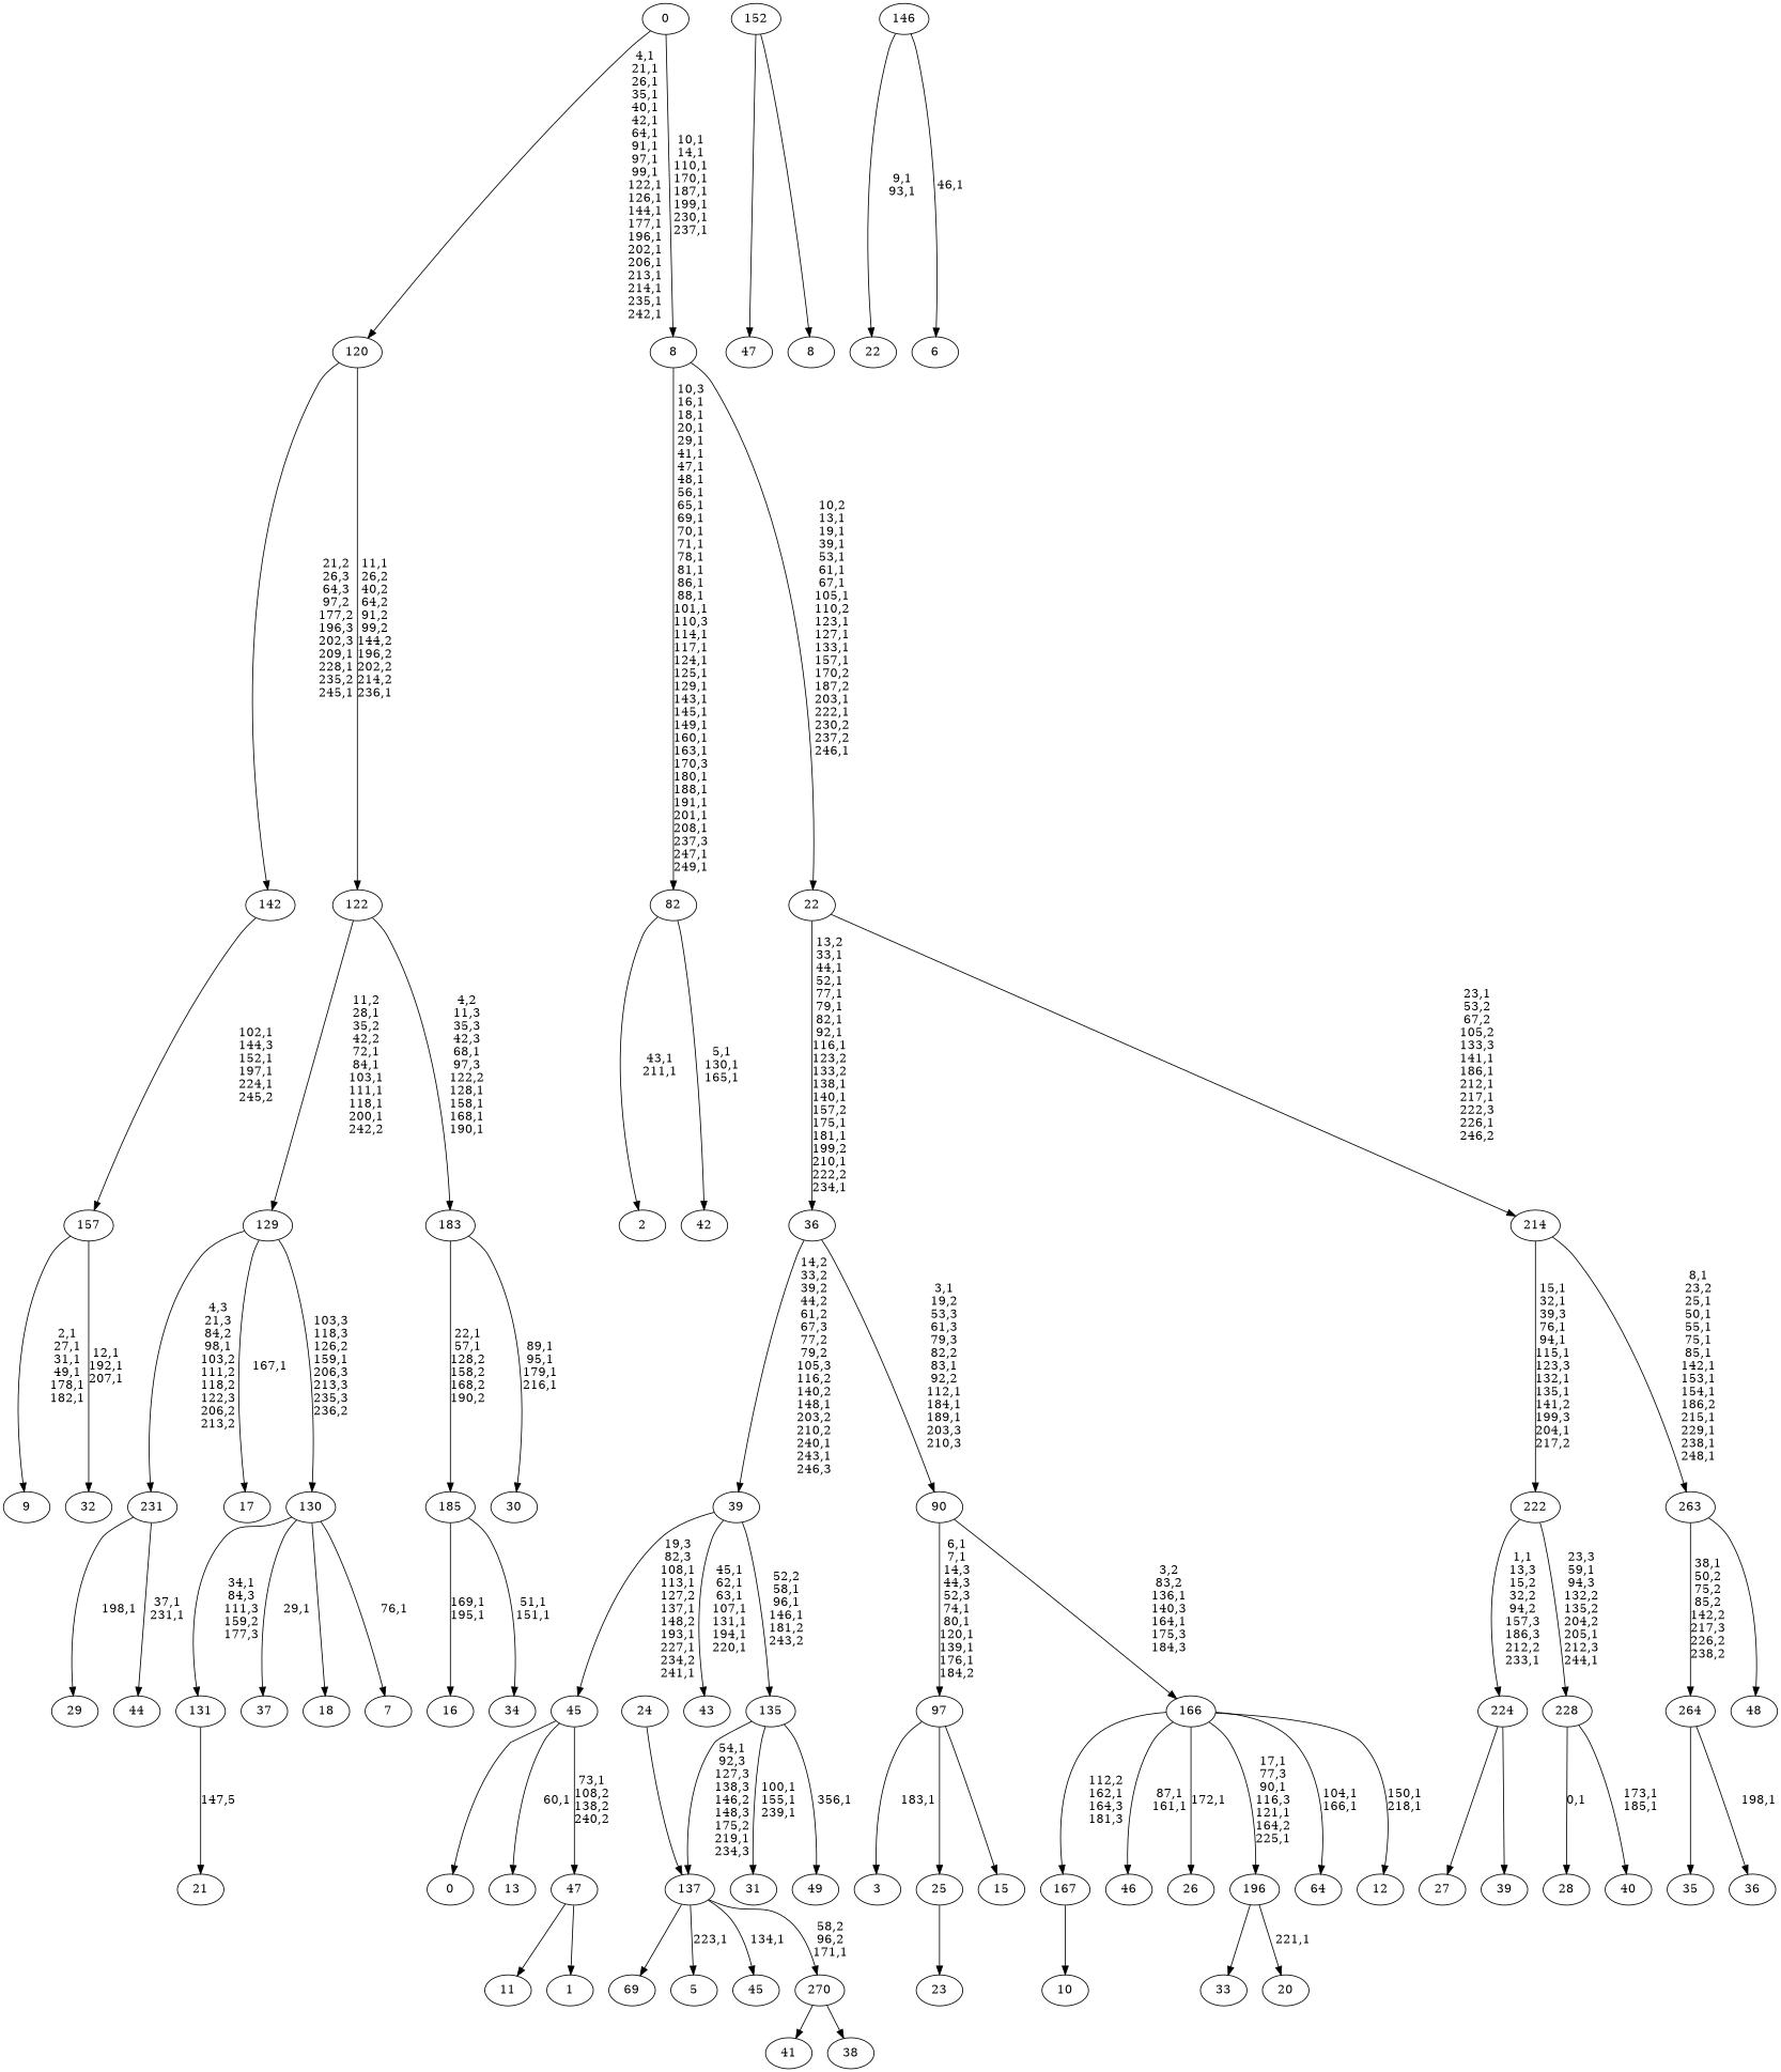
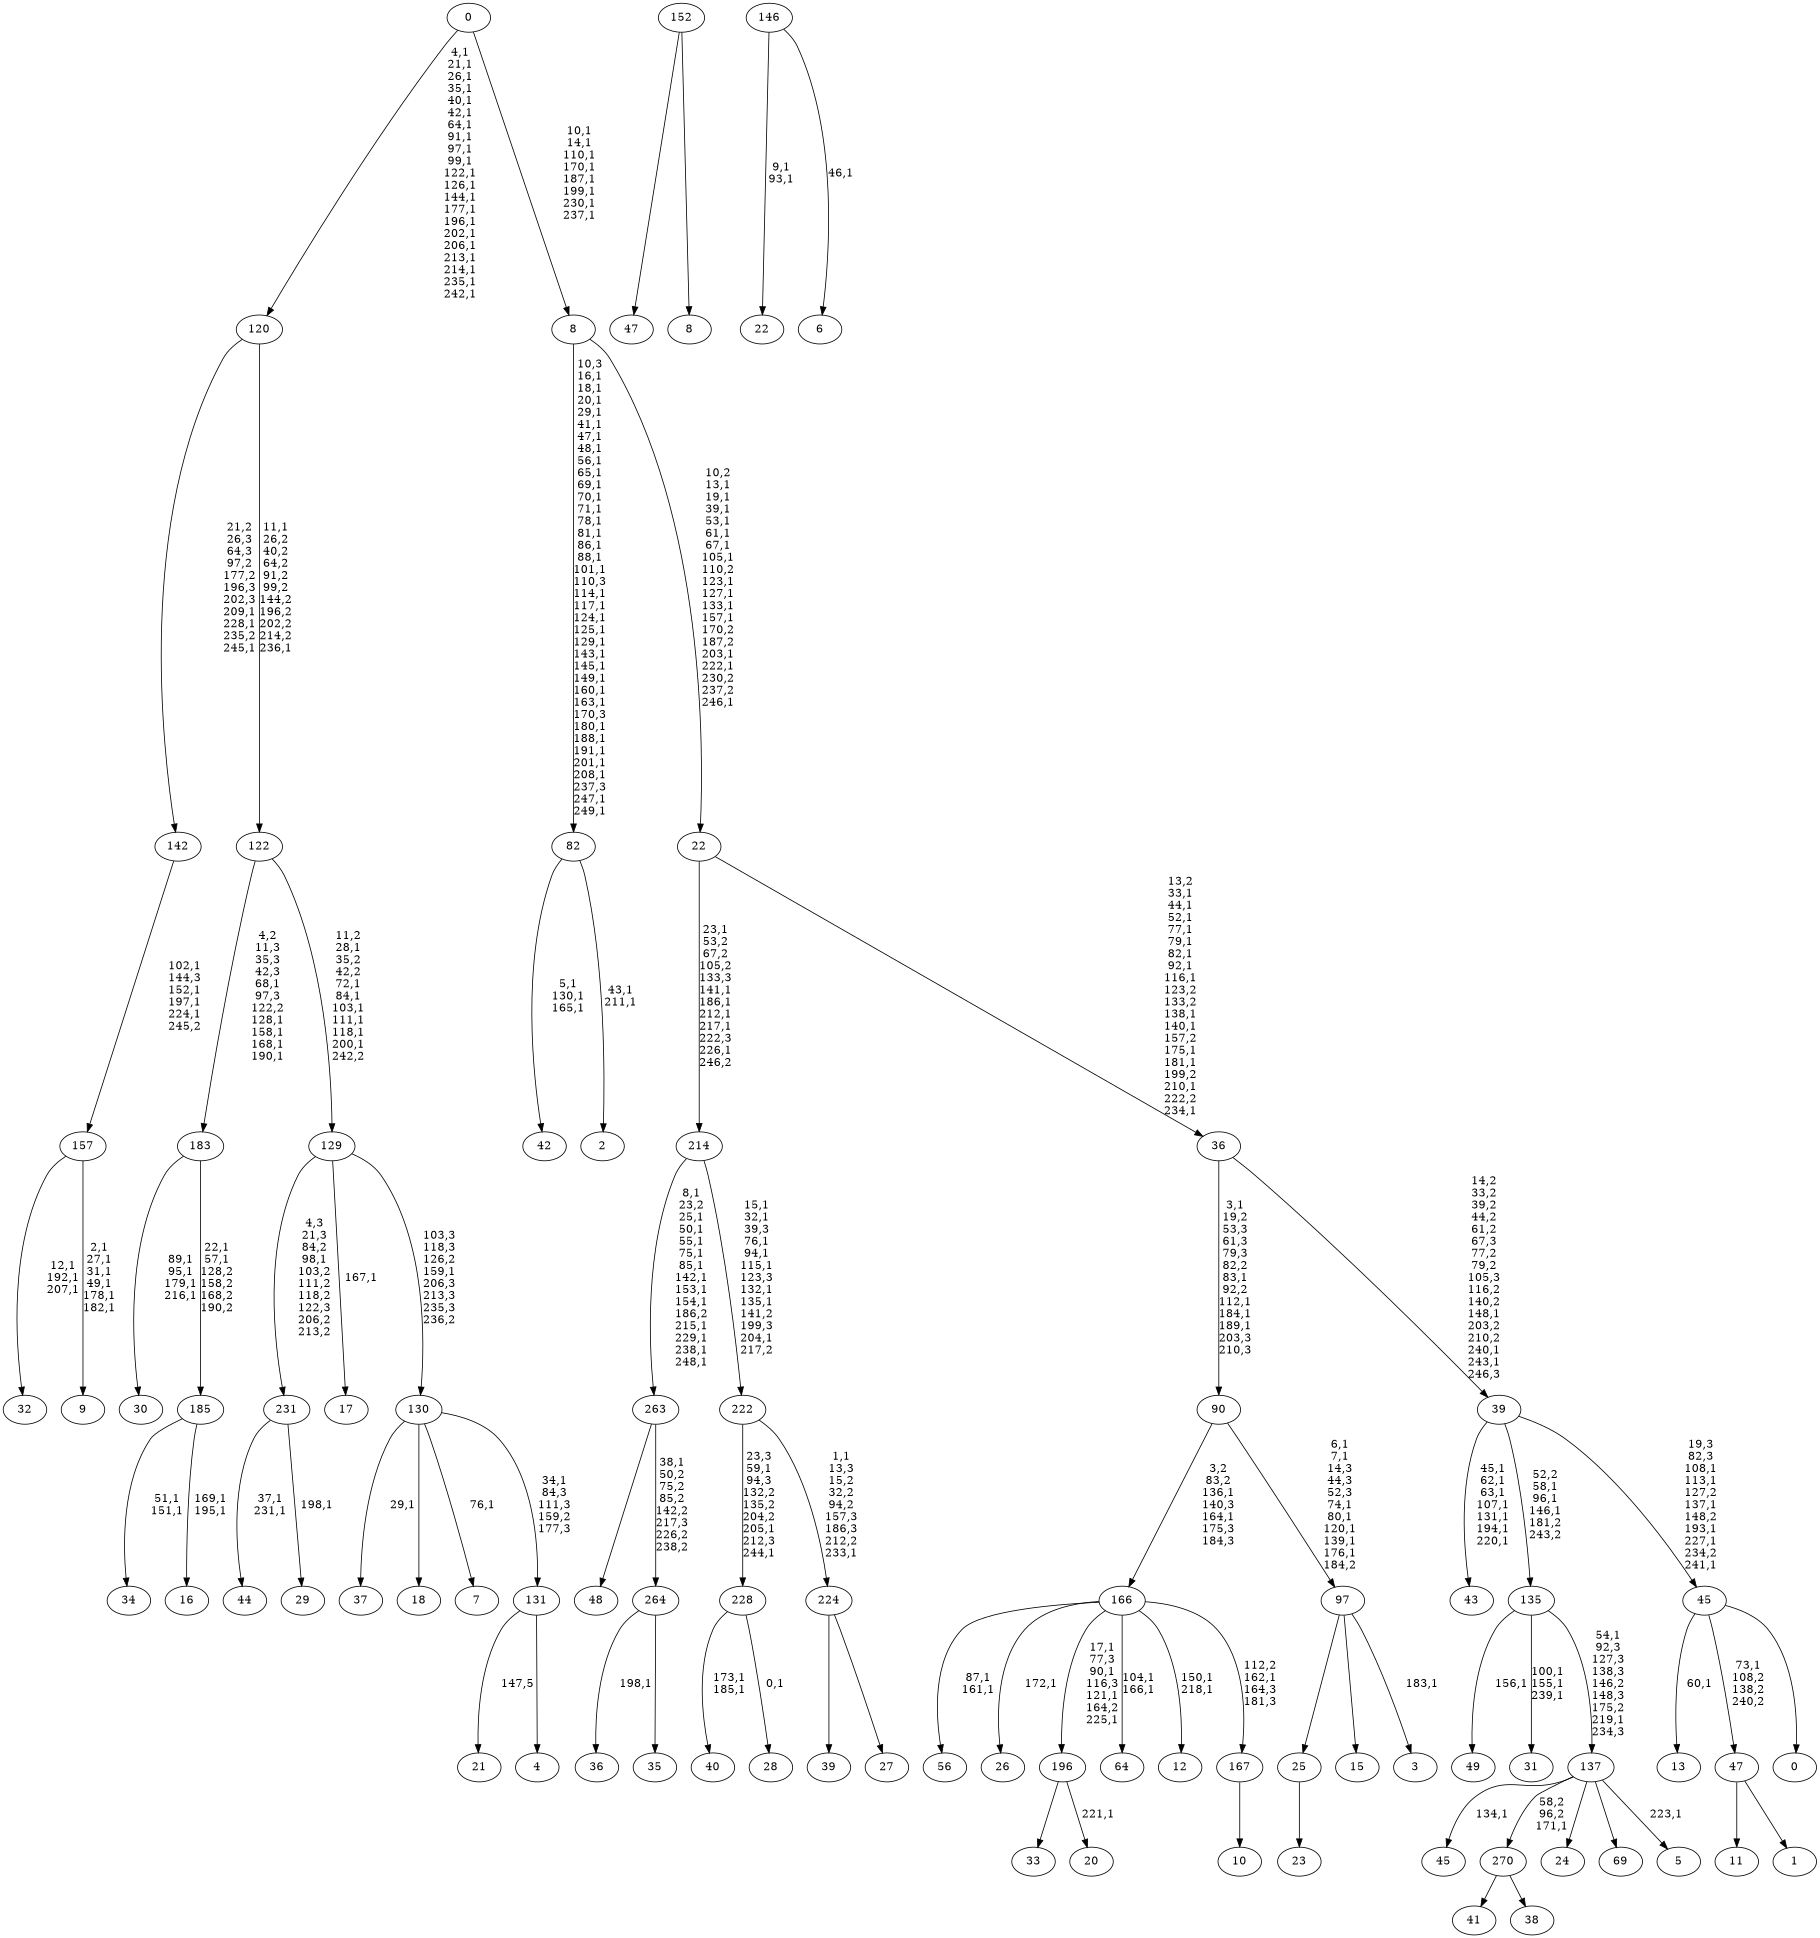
  digraph {
    fontname="DejaVu Serif"
    node [fontname="DejaVu Serif"]
    edge [fontname="DejaVu Serif"]
    n1 [label=49]
    n2 [label=48]
    n3 [label=47]
-   n4 [label=46]
+   n4 [label=56]
    n5 [label=45]
    n6 [label=44]
    n7 [label=43]
    n8 [label=42]
    n9 [label=41]
    n10 [label=40]
    n11 [label=39]
    n12 [label=38]
    270
    n14 [label=37]
    n15 [label=36]
    n16 [label=35]
    264
    263
    n19 [label=34]
    n20 [label=33]
    n21 [label=32]
    n22 [label=31]
    n23 [label=30]
    n24 [label=29]
    231
    n26 [label=28]
    228
    n28 [label=27]
    224
    222
    214
    n32 [label=26]
    n33 [label=25]
    n34 [label=23]
    n35 [label=24]
    n36 [label=22]
    n37 [label=21]
    n38 [label=20]
    196
    n40 [label=69]
    n41 [label=18]
    n42 [label=17]
    n43 [label=16]
    185
    183
    n46 [label=15]
    n47 [label=64]
    n48 [label=13]
    n49 [label=12]
    n50 [label=11]
    n51 [label=10]
    167
    166
    n54 [label=9]
    157
    n56 [label=8]
    152
    n58 [label=7]
    n59 [label=6]
    146
    142
    n62 [label=5]
    137
    135
+   n65 [label=4]
    131
    130
    129
    122
    120
    n71 [label=3]
    97
    90
    n74 [label=2]
    82
    n76 [label=1]
    47
    n78 [label=0]
    45
    39
    36
    22
    8
    0
    270 -> n9
    270 -> n12
    264 -> n15 [label="198,1"]
    264 -> n16
    263 -> n2
    263 -> 264 [label="38,1\n50,2\n75,2\n85,2\n142,2\n217,3\n226,2\n238,2"]
    231 -> n6 [label="37,1\n231,1"]
    231 -> n24 [label="198,1"]
    228 -> n10 [label="173,1\n185,1"]
    228 -> n26 [label="0,1"]
    224 -> n11
    224 -> n28
    222 -> 228 [label="23,3\n59,1\n94,3\n132,2\n135,2\n204,2\n205,1\n212,3\n244,1"]
    222 -> 224 [label="1,1\n13,3\n15,2\n32,2\n94,2\n157,3\n186,3\n212,2\n233,1"]
    214 -> 263 [label="8,1\n23,2\n25,1\n50,1\n55,1\n75,1\n85,1\n142,1\n153,1\n154,1\n186,2\n215,1\n229,1\n238,1\n248,1"]
    214 -> 222 [label="15,1\n32,1\n39,3\n76,1\n94,1\n115,1\n123,3\n132,1\n135,1\n141,2\n199,3\n204,1\n217,2"]
    n33 -> n34
    196 -> n20
    196 -> n38 [label="221,1"]
    185 -> n19 [label="51,1\n151,1"]
    185 -> n43 [label="169,1\n195,1"]
    183 -> n23 [label="89,1\n95,1\n179,1\n216,1"]
    183 -> 185 [label="22,1\n57,1\n128,2\n158,2\n168,2\n190,2"]
    167 -> n51
    166 -> n4 [label="87,1\n161,1"]
    166 -> n32 [label="172,1"]
    166 -> 196 [label="17,1\n77,3\n90,1\n116,3\n121,1\n164,2\n225,1"]
    166 -> n47 [label="104,1\n166,1"]
    166 -> n49 [label="150,1\n218,1"]
    166 -> 167 [label="112,2\n162,1\n164,3\n181,3"]
    157 -> n21 [label="12,1\n192,1\n207,1"]
    157 -> n54 [label="2,1\n27,1\n31,1\n49,1\n178,1\n182,1"]
    152 -> n3
    152 -> n56
    146 -> n36 [label="9,1\n93,1"]
    146 -> n59 [label="46,1"]
    142 -> 157 [label="102,1\n144,3\n152,1\n197,1\n224,1\n245,2"]
    137 -> n5 [label="134,1"]
    137 -> 270 [label="58,2\n96,2\n171,1"]
-   n35 -> 137
+   137 -> n35
    137 -> n40
    137 -> n62 [label="223,1"]
-   135 -> n1 [label="356,1"]
+   135 -> n1 [label="156,1"]
    135 -> n22 [label="100,1\n155,1\n239,1"]
    135 -> 137 [label="54,1\n92,3\n127,3\n138,3\n146,2\n148,3\n175,2\n219,1\n234,3"]
    131 -> n37 [label="147,5"]
+   131 -> n65
    130 -> n14 [label="29,1"]
    130 -> n41
    130 -> n58 [label="76,1"]
    130 -> 131 [label="34,1\n84,3\n111,3\n159,2\n177,3"]
    129 -> 231 [label="4,3\n21,3\n84,2\n98,1\n103,2\n111,2\n118,2\n122,3\n206,2\n213,2"]
    129 -> n42 [label="167,1"]
    129 -> 130 [label="103,3\n118,3\n126,2\n159,1\n206,3\n213,3\n235,3\n236,2"]
    122 -> 183 [label="4,2\n11,3\n35,3\n42,3\n68,1\n97,3\n122,2\n128,1\n158,1\n168,1\n190,1"]
    122 -> 129 [label="11,2\n28,1\n35,2\n42,2\n72,1\n84,1\n103,1\n111,1\n118,1\n200,1\n242,2"]
    120 -> 142 [label="21,2\n26,3\n64,3\n97,2\n177,2\n196,3\n202,3\n209,1\n228,1\n235,2\n245,1"]
    120 -> 122 [label="11,1\n26,2\n40,2\n64,2\n91,2\n99,2\n144,2\n196,2\n202,2\n214,2\n236,1"]
    97 -> n33
    97 -> n46
    97 -> n71 [label="183,1"]
    90 -> 166 [label="3,2\n83,2\n136,1\n140,3\n164,1\n175,3\n184,3"]
    90 -> 97 [label="6,1\n7,1\n14,3\n44,3\n52,3\n74,1\n80,1\n120,1\n139,1\n176,1\n184,2"]
    82 -> n8 [label="5,1\n130,1\n165,1"]
    82 -> n74 [label="43,1\n211,1"]
    47 -> n50
    47 -> n76
    45 -> n48 [label="60,1"]
    45 -> 47 [label="73,1\n108,2\n138,2\n240,2"]
    45 -> n78
    39 -> n7 [label="45,1\n62,1\n63,1\n107,1\n131,1\n194,1\n220,1"]
    39 -> 135 [label="52,2\n58,1\n96,1\n146,1\n181,2\n243,2"]
    39 -> 45 [label="19,3\n82,3\n108,1\n113,1\n127,2\n137,1\n148,2\n193,1\n227,1\n234,2\n241,1"]
    36 -> 90 [label="3,1\n19,2\n53,3\n61,3\n79,3\n82,2\n83,1\n92,2\n112,1\n184,1\n189,1\n203,3\n210,3"]
    36 -> 39 [label="14,2\n33,2\n39,2\n44,2\n61,2\n67,3\n77,2\n79,2\n105,3\n116,2\n140,2\n148,1\n203,2\n210,2\n240,1\n243,1\n246,3"]
    22 -> 214 [label="23,1\n53,2\n67,2\n105,2\n133,3\n141,1\n186,1\n212,1\n217,1\n222,3\n226,1\n246,2"]
    22 -> 36 [label="13,2\n33,1\n44,1\n52,1\n77,1\n79,1\n82,1\n92,1\n116,1\n123,2\n133,2\n138,1\n140,1\n157,2\n175,1\n181,1\n199,2\n210,1\n222,2\n234,1"]
    8 -> 82 [label="10,3\n16,1\n18,1\n20,1\n29,1\n41,1\n47,1\n48,1\n56,1\n65,1\n69,1\n70,1\n71,1\n78,1\n81,1\n86,1\n88,1\n101,1\n110,3\n114,1\n117,1\n124,1\n125,1\n129,1\n143,1\n145,1\n149,1\n160,1\n163,1\n170,3\n180,1\n188,1\n191,1\n201,1\n208,1\n237,3\n247,1\n249,1"]
    8 -> 22 [label="10,2\n13,1\n19,1\n39,1\n53,1\n61,1\n67,1\n105,1\n110,2\n123,1\n127,1\n133,1\n157,1\n170,2\n187,2\n203,1\n222,1\n230,2\n237,2\n246,1"]
    0 -> 120 [label="4,1\n21,1\n26,1\n35,1\n40,1\n42,1\n64,1\n91,1\n97,1\n99,1\n122,1\n126,1\n144,1\n177,1\n196,1\n202,1\n206,1\n213,1\n214,1\n235,1\n242,1"]
    0 -> 8 [label="10,1\n14,1\n110,1\n170,1\n187,1\n199,1\n230,1\n237,1"]
  }
